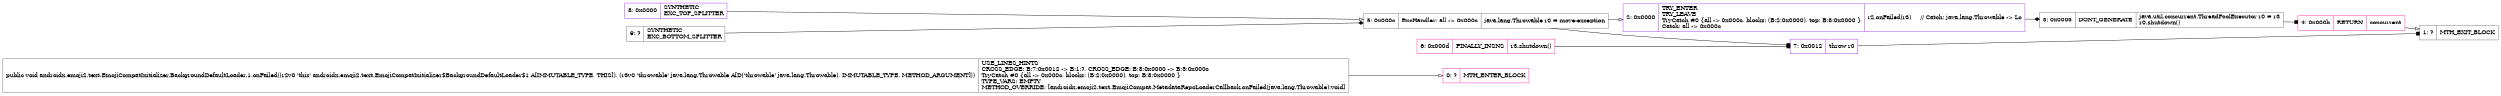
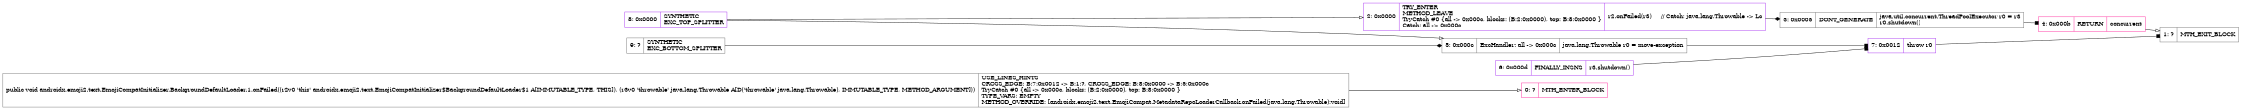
  digraph {
    rankdir=LR
    node [color=gray40 shape=record]
    edge [arrowhead=onormal]
    n1 [color=deeppink label="{0\:\ ?|MTH_ENTER_BLOCK\l}"]
    n2 [color=purple label="{8\:\ 0x0000|SYNTHETIC\lEXC_TOP_SPLITTER\l}"]
-   n3 [color=purple label="{2\:\ 0x0000|TRY_ENTER\lTRY_LEAVE\lTryCatch #0 \{all \-\> 0x000c, blocks: (B:2:0x0000), top: B:8:0x0000 \}\lCatch: all \-\> 0x000c\l|r2.onFailed(r3)     \/\/ Catch: java.lang.Throwable \-\> Lc\l}"]
+   n3 [color=purple label="{2\:\ 0x0000|TRY_ENTER\lMETHOD_LEAVE\lTryCatch #0 \{all \-\> 0x000c, blocks: (B:2:0x0000), top: B:8:0x0000 \}\lCatch: all \-\> 0x000c\l|r2.onFailed(r3)     \/\/ Catch: java.lang.Throwable \-\> Lc\l}"]
    n4 [label="{5\:\ 0x000c|ExcHandler: all \-\> 0x000c\l|java.lang.Throwable r0 = move\-exception\l}"]
    n5 [label="{3\:\ 0x0005|DONT_GENERATE\l|java.util.concurrent.ThreadPoolExecutor r0 = r3\lr0.shutdown()\l}"]
    n6 [color=purple label="{7\:\ 0x0012|throw r0\l}"]
    n7 [color=deeppink label="{4\:\ 0x000b|RETURN\l|concurrent\l}"]
    n8 [label="{9\:\ ?|SYNTHETIC\lEXC_BOTTOM_SPLITTER\l}"]
    n9 [label="{1\:\ ?|MTH_EXIT_BLOCK\l}"]
-   n10 [color=deeppink label="{6\:\ 0x000d|FINALLY_INSNS\l|r3.shutdown()\l}"]
+   n10 [color=purple label="{6\:\ 0x000d|FINALLY_INSNS\l|r3.shutdown()\l}"]
    n11 [label="{public void androidx.emoji2.text.EmojiCompatInitializer.BackgroundDefaultLoader.1.onFailed((r2v0 'this' androidx.emoji2.text.EmojiCompatInitializer$BackgroundDefaultLoader$1 A[IMMUTABLE_TYPE, THIS]), (r3v0 'throwable' java.lang.Throwable A[D('throwable' java.lang.Throwable), IMMUTABLE_TYPE, METHOD_ARGUMENT]))  | USE_LINES_HINTS\lCROSS_EDGE: B:7:0x0012 \-\> B:1:?, CROSS_EDGE: B:8:0x0000 \-\> B:5:0x000c\lTryCatch #0 \{all \-\> 0x000c, blocks: (B:2:0x0000), top: B:8:0x0000 \}\lTYPE_VARS: EMPTY\lMETHOD_OVERRIDE: [androidx.emoji2.text.EmojiCompat.MetadataRepoLoaderCallback.onFailed(java.lang.Throwable):void]\l}"]
-   n4 -> n3
+   n2 -> n3
    n2 -> n4
    n3 -> n5 [arrowhead=diamond]
    n4 -> n6 [arrowhead=box]
    n5 -> n7 [arrowhead=box]
    n6 -> n9 [arrowhead=box]
    n7 -> n9
    n8 -> n4 [arrowhead=diamond]
    n10 -> n6 [arrowhead=box]
    n11 -> n1
  }
